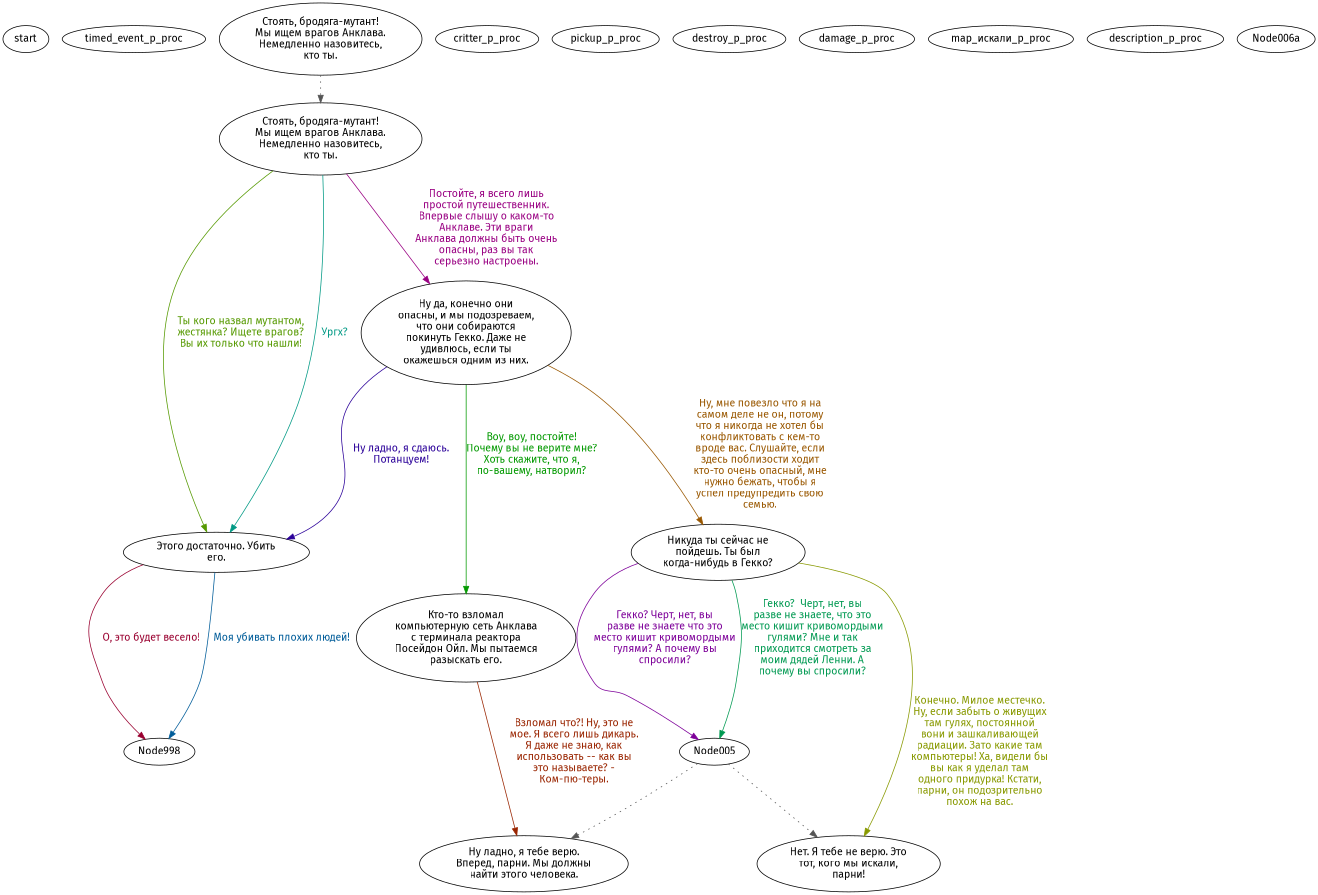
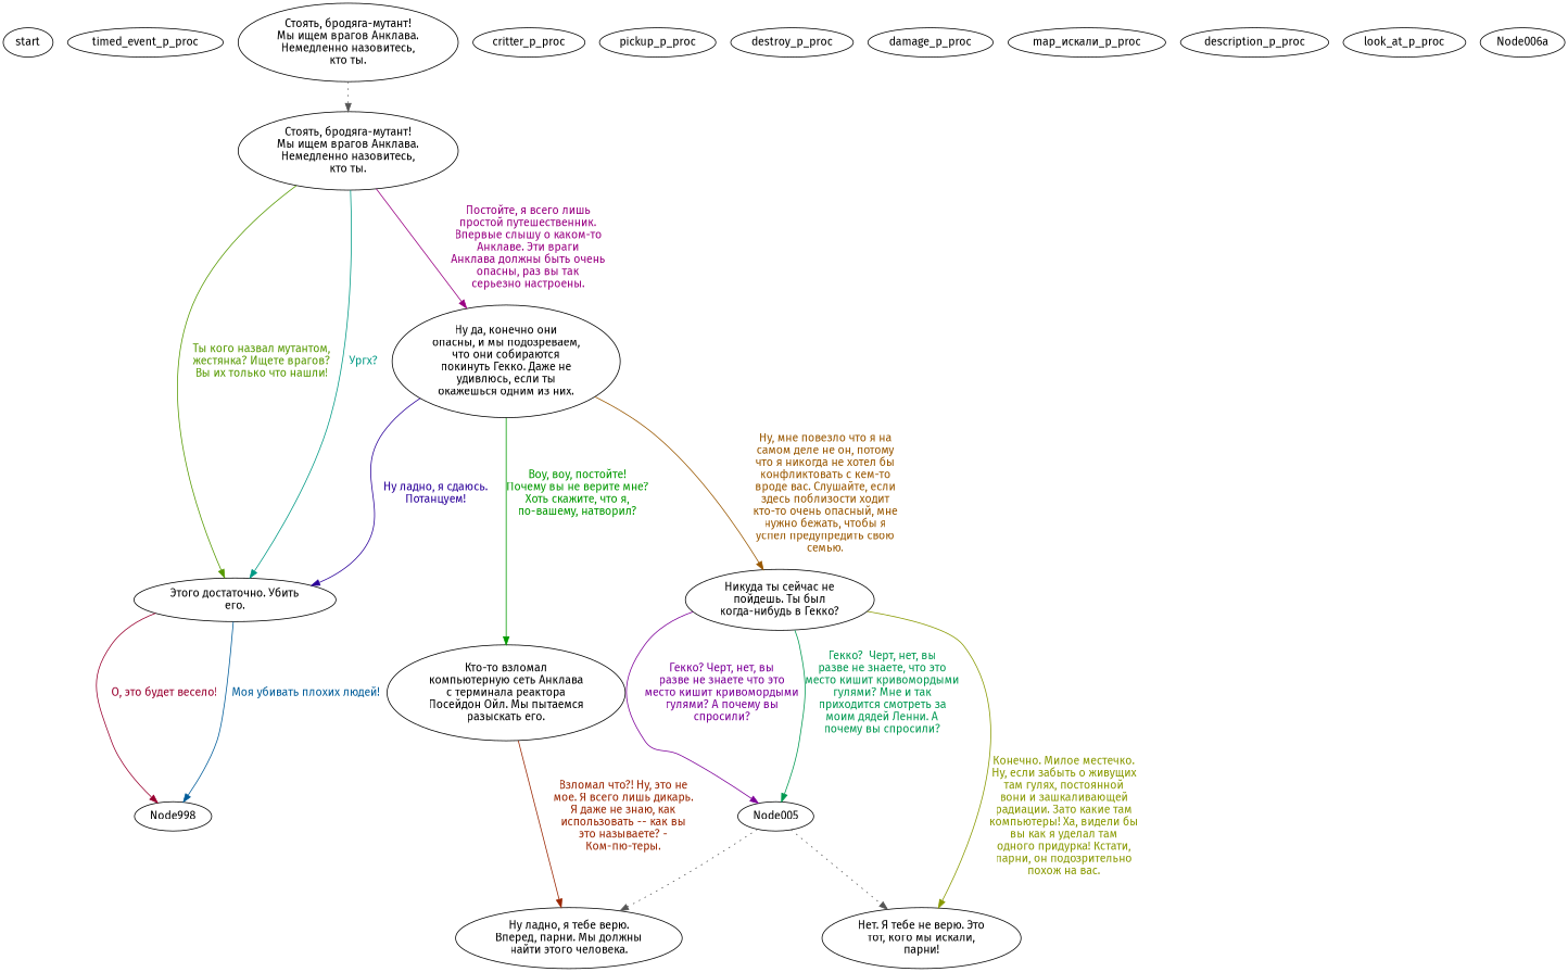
  digraph {
    fontname="Fira Sans"
    node [color="#000000" fillcolor="#FFFFFF" fontname="Fira Sans" style=filled]
    edge [color="#555555" fontname="Fira Sans"]
    start
    timed_event_p_proc
    n3 [label="Стоять, бродяга-мутант!\nМы ищем врагов Анклава.\nНемедленно назовитесь,\nкто ты."]
    n4 [label="Стоять, бродяга-мутант!\nМы ищем врагов Анклава.\nНемедленно назовитесь,\nкто ты."]
    n5 [label="Этого достаточно. Убить\nего."]
    n6 [label="Ну да, конечно они\nопасны, и мы подозреваем,\nчто они собираются\nпокинуть Гекко. Даже не\nудивлюсь, если ты\nокажешься одним из них."]
    Node998
    n8 [label="Никуда ты сейчас не\nпойдешь. Ты был\nкогда-нибудь в Гекко?"]
    n9 [label="Кто-то взломал\nкомпьютерную сеть Анклава\nс терминала реактора\nПосейдон Ойл. Мы пытаемся\nразыскать его."]
    critter_p_proc
    pickup_p_proc
    destroy_p_proc
    damage_p_proc
    n14 [label="map_искали_p_proc"]
    description_p_proc
+   look_at_p_proc
    Node005
    n18 [label="Нет. Я тебе не верю. Это\nтот, кого мы искали,\nпарни!"]
    n19 [label="Ну ладно, я тебе верю.\nВперед, парни. Мы должны\nнайти этого человека."]
    Node006a
    n3 -> n4 [style=dotted]
    n4 -> n5 [color="#559900" fontcolor="#559900" label="Ты кого назвал мутантом,\nжестянка? Ищете врагов?\nВы их только что нашли!"]
    n4 -> n5 [color="#009984" fontcolor="#009984" label="Ургх?"]
    n4 -> n6 [color="#990082" fontcolor="#990082" label="Постойте, я всего лишь\nпростой путешественник.\nВпервые слышу о каком-то\nАнклаве. Эти враги\nАнклава должны быть очень\nопасны, раз вы так\nсерьезно настроены."]
    n5 -> Node998 [color="#99002F" fontcolor="#99002F" label="О, это будет весело!"]
    n5 -> Node998 [color="#005C99" fontcolor="#005C99" label="Моя убивать плохих людей!"]
    n6 -> n5 [color="#2A0099" fontcolor="#2A0099" label="Ну ладно, я сдаюсь.\nПотанцуем!"]
    n6 -> n8 [color="#995700" fontcolor="#995700" label="Ну, мне повезло что я на\nсамом деле не он, потому\nчто я никогда не хотел бы\nконфликтовать с кем-то\nвроде вас. Слушайте, если\nздесь поблизости ходит\nкто-то очень опасный, мне\nнужно бежать, чтобы я\nуспел предупредить свою\nсемью."]
    n6 -> n9 [color="#029900" fontcolor="#029900" label="Воу, воу, постойте!\nПочему вы не верите мне?\nХоть скажите, что я,\nпо-вашему, натворил?"]
    n8 -> Node005 [color="#7D0099" fontcolor="#7D0099" label="Гекко? Черт, нет, вы\nразве не знаете что это\nместо кишит кривомордыми\nгулями? А почему вы\nспросили?"]
    n8 -> Node005 [color="#009951" fontcolor="#009951" label="Гекко?  Черт, нет, вы\nразве не знаете, что это\nместо кишит кривомордыми\nгулями? Мне и так\nприходится смотреть за\nмоим дядей Ленни. А\nпочему вы спросили?"]
    n8 -> n18 [color="#889900" fontcolor="#889900" label="Конечно. Милое местечко.\nНу, если забыть о живущих\nтам гулях, постоянной\nвони и зашкаливающей\nрадиации. Зато какие там\nкомпьютеры! Ха, видели бы\nвы как я уделал там\nодного придурка! Кстати,\nпарни, он подозрительно\nпохож на вас."]
    n9 -> n19 [color="#992400" fontcolor="#992400" label="Взломал что?! Ну, это не\nмое. Я всего лишь дикарь.\nЯ даже не знаю, как\nиспользовать -- как вы\nэто называете? -\nКом-пю-теры."]
    Node005 -> n18 [style=dotted]
    Node005 -> n19 [style=dotted]
  }
